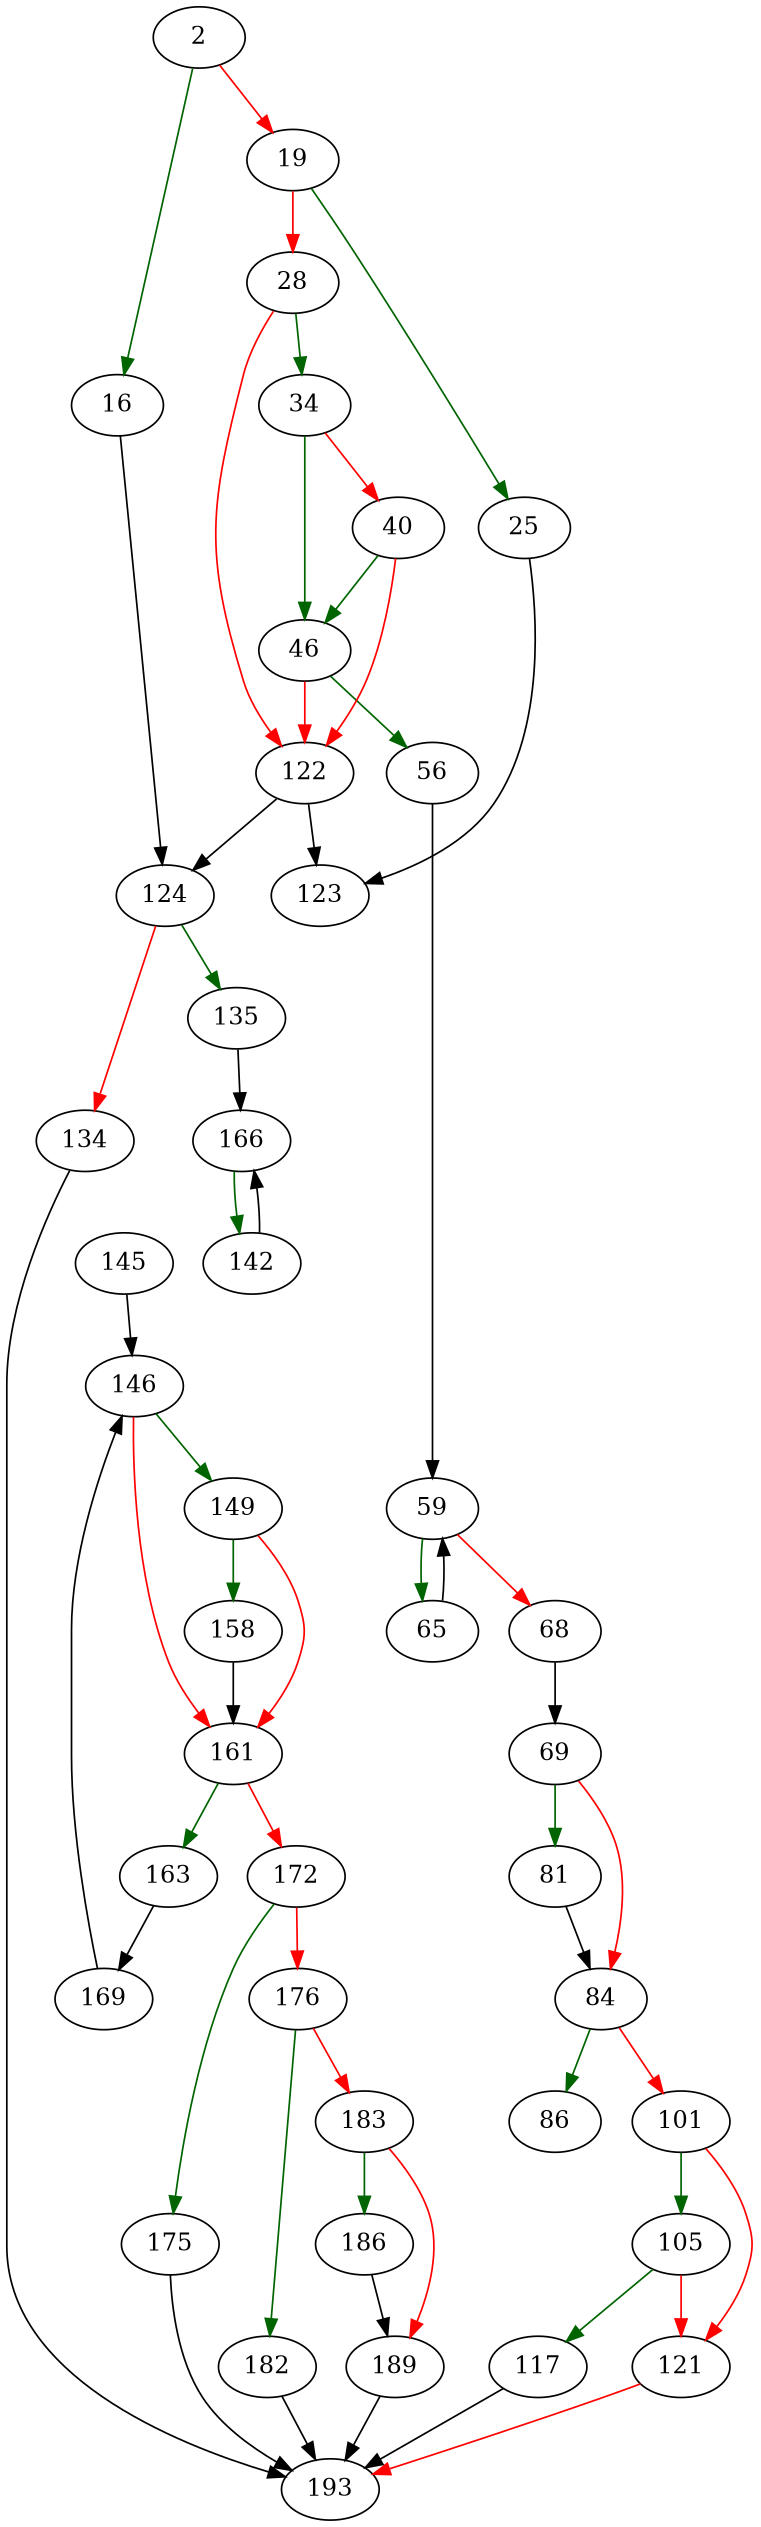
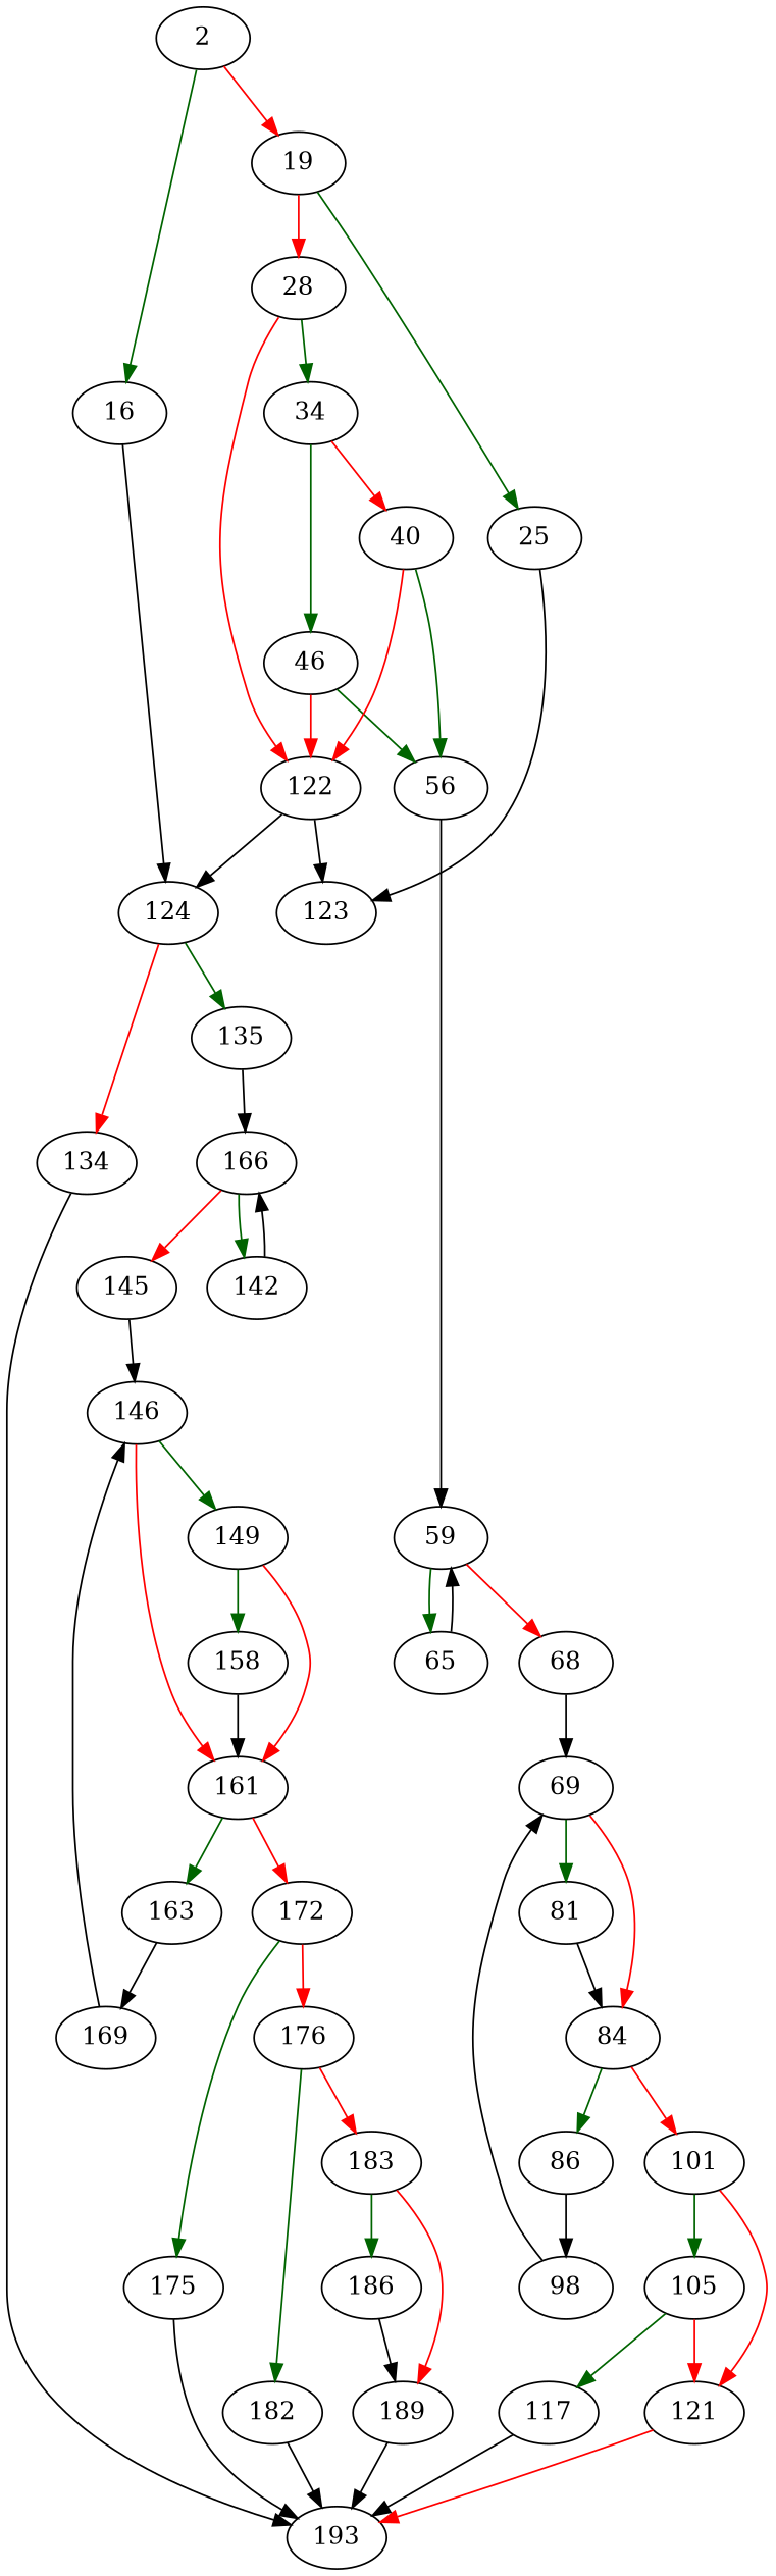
  strict digraph {
    2 [entry=true]
    16
    19
    124
    25
    28
    135
    134
    123
    34
    122
    n12 [label=166]
    193
    46
    40
    56
    59
    65
    68
    69
    81
    84
    86
    101
+   98
    105
    121
    117
    142
    145
    146
    149
    161
    158
    163
    172
    169
    175
    176
    182
    183
    186
    189
    2 -> 16 [color=darkgreen cond=true]
    2 -> 19 [color=red cond=false]
    16 -> 124
    19 -> 25 [color=darkgreen cond=true]
    19 -> 28 [color=red cond=false]
    124 -> 135 [color=darkgreen cond=true]
    124 -> 134 [color=red cond=false]
    25 -> 123
    28 -> 34 [color=darkgreen cond=true]
    28 -> 122 [color=red cond=false]
    135 -> n12
    134 -> 193
    34 -> 46 [color=darkgreen cond=true]
    34 -> 40 [color=red cond=false]
    122 -> 124
    122 -> 123
    n12 -> 142 [color=darkgreen cond=true]
+   n12 -> 145 [color=red cond=false]
    46 -> 122 [color=red cond=false]
    46 -> 56 [color=darkgreen cond=true]
    40 -> 122 [color=red cond=false]
-   40 -> 46 [color=darkgreen cond=true]
+   40 -> 56 [color=darkgreen cond=true]
    56 -> 59
    59 -> 65 [color=darkgreen cond=true]
    59 -> 68 [color=red cond=false]
    65 -> 59
    68 -> 69
    69 -> 81 [color=darkgreen cond=true]
    69 -> 84 [color=red cond=false]
    81 -> 84
    84 -> 86 [color=darkgreen cond=true]
    84 -> 101 [color=red cond=false]
+   86 -> 98
    101 -> 105 [color=darkgreen cond=true]
    101 -> 121 [color=red cond=false]
+   98 -> 69
    105 -> 121 [color=red cond=false]
    105 -> 117 [color=darkgreen cond=true]
    121 -> 193 [color=red]
    117 -> 193
    142 -> n12
    145 -> 146
    146 -> 149 [color=darkgreen cond=true]
    146 -> 161 [color=red cond=false]
    149 -> 161 [color=red cond=false]
    149 -> 158 [color=darkgreen cond=true]
    161 -> 163 [color=darkgreen cond=true]
    161 -> 172 [color=red cond=false]
    158 -> 161
    163 -> 169
    172 -> 175 [color=darkgreen cond=true]
    172 -> 176 [color=red cond=false]
    169 -> 146
    175 -> 193
    176 -> 182 [color=darkgreen cond=true]
    176 -> 183 [color=red cond=false]
    182 -> 193
    183 -> 186 [color=darkgreen cond=true]
    183 -> 189 [color=red cond=false]
    186 -> 189
    189 -> 193
  }
